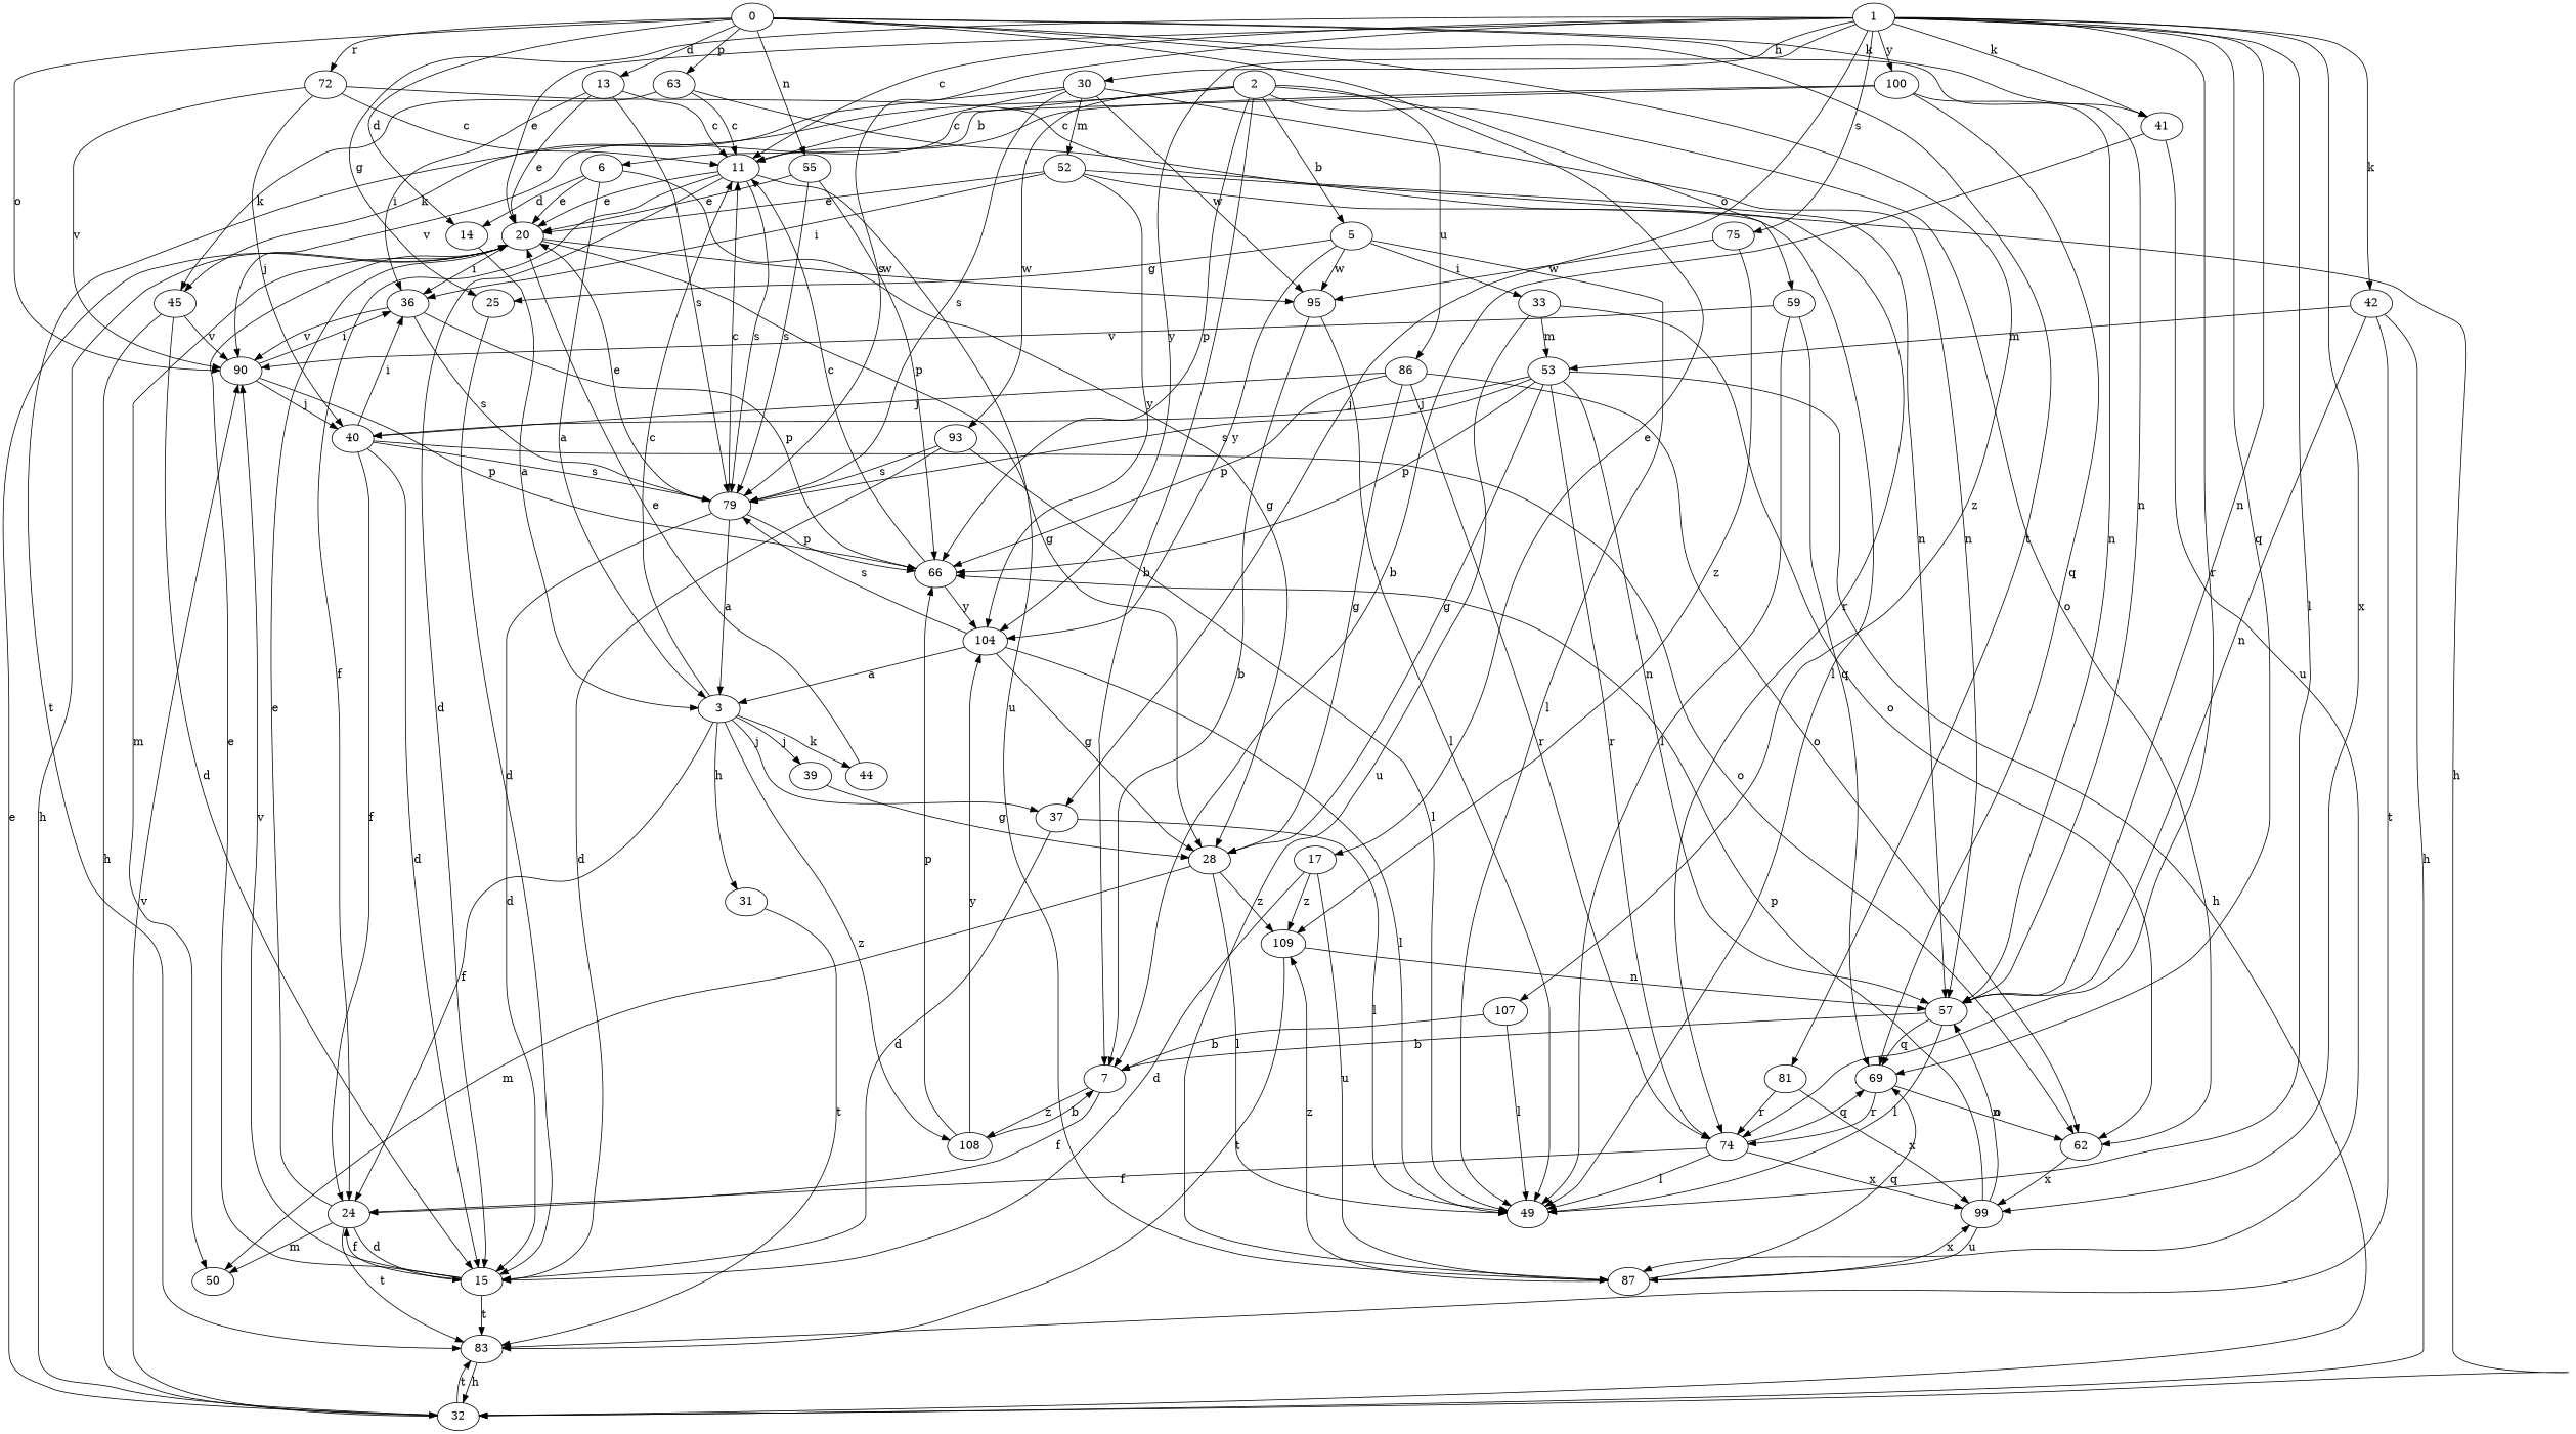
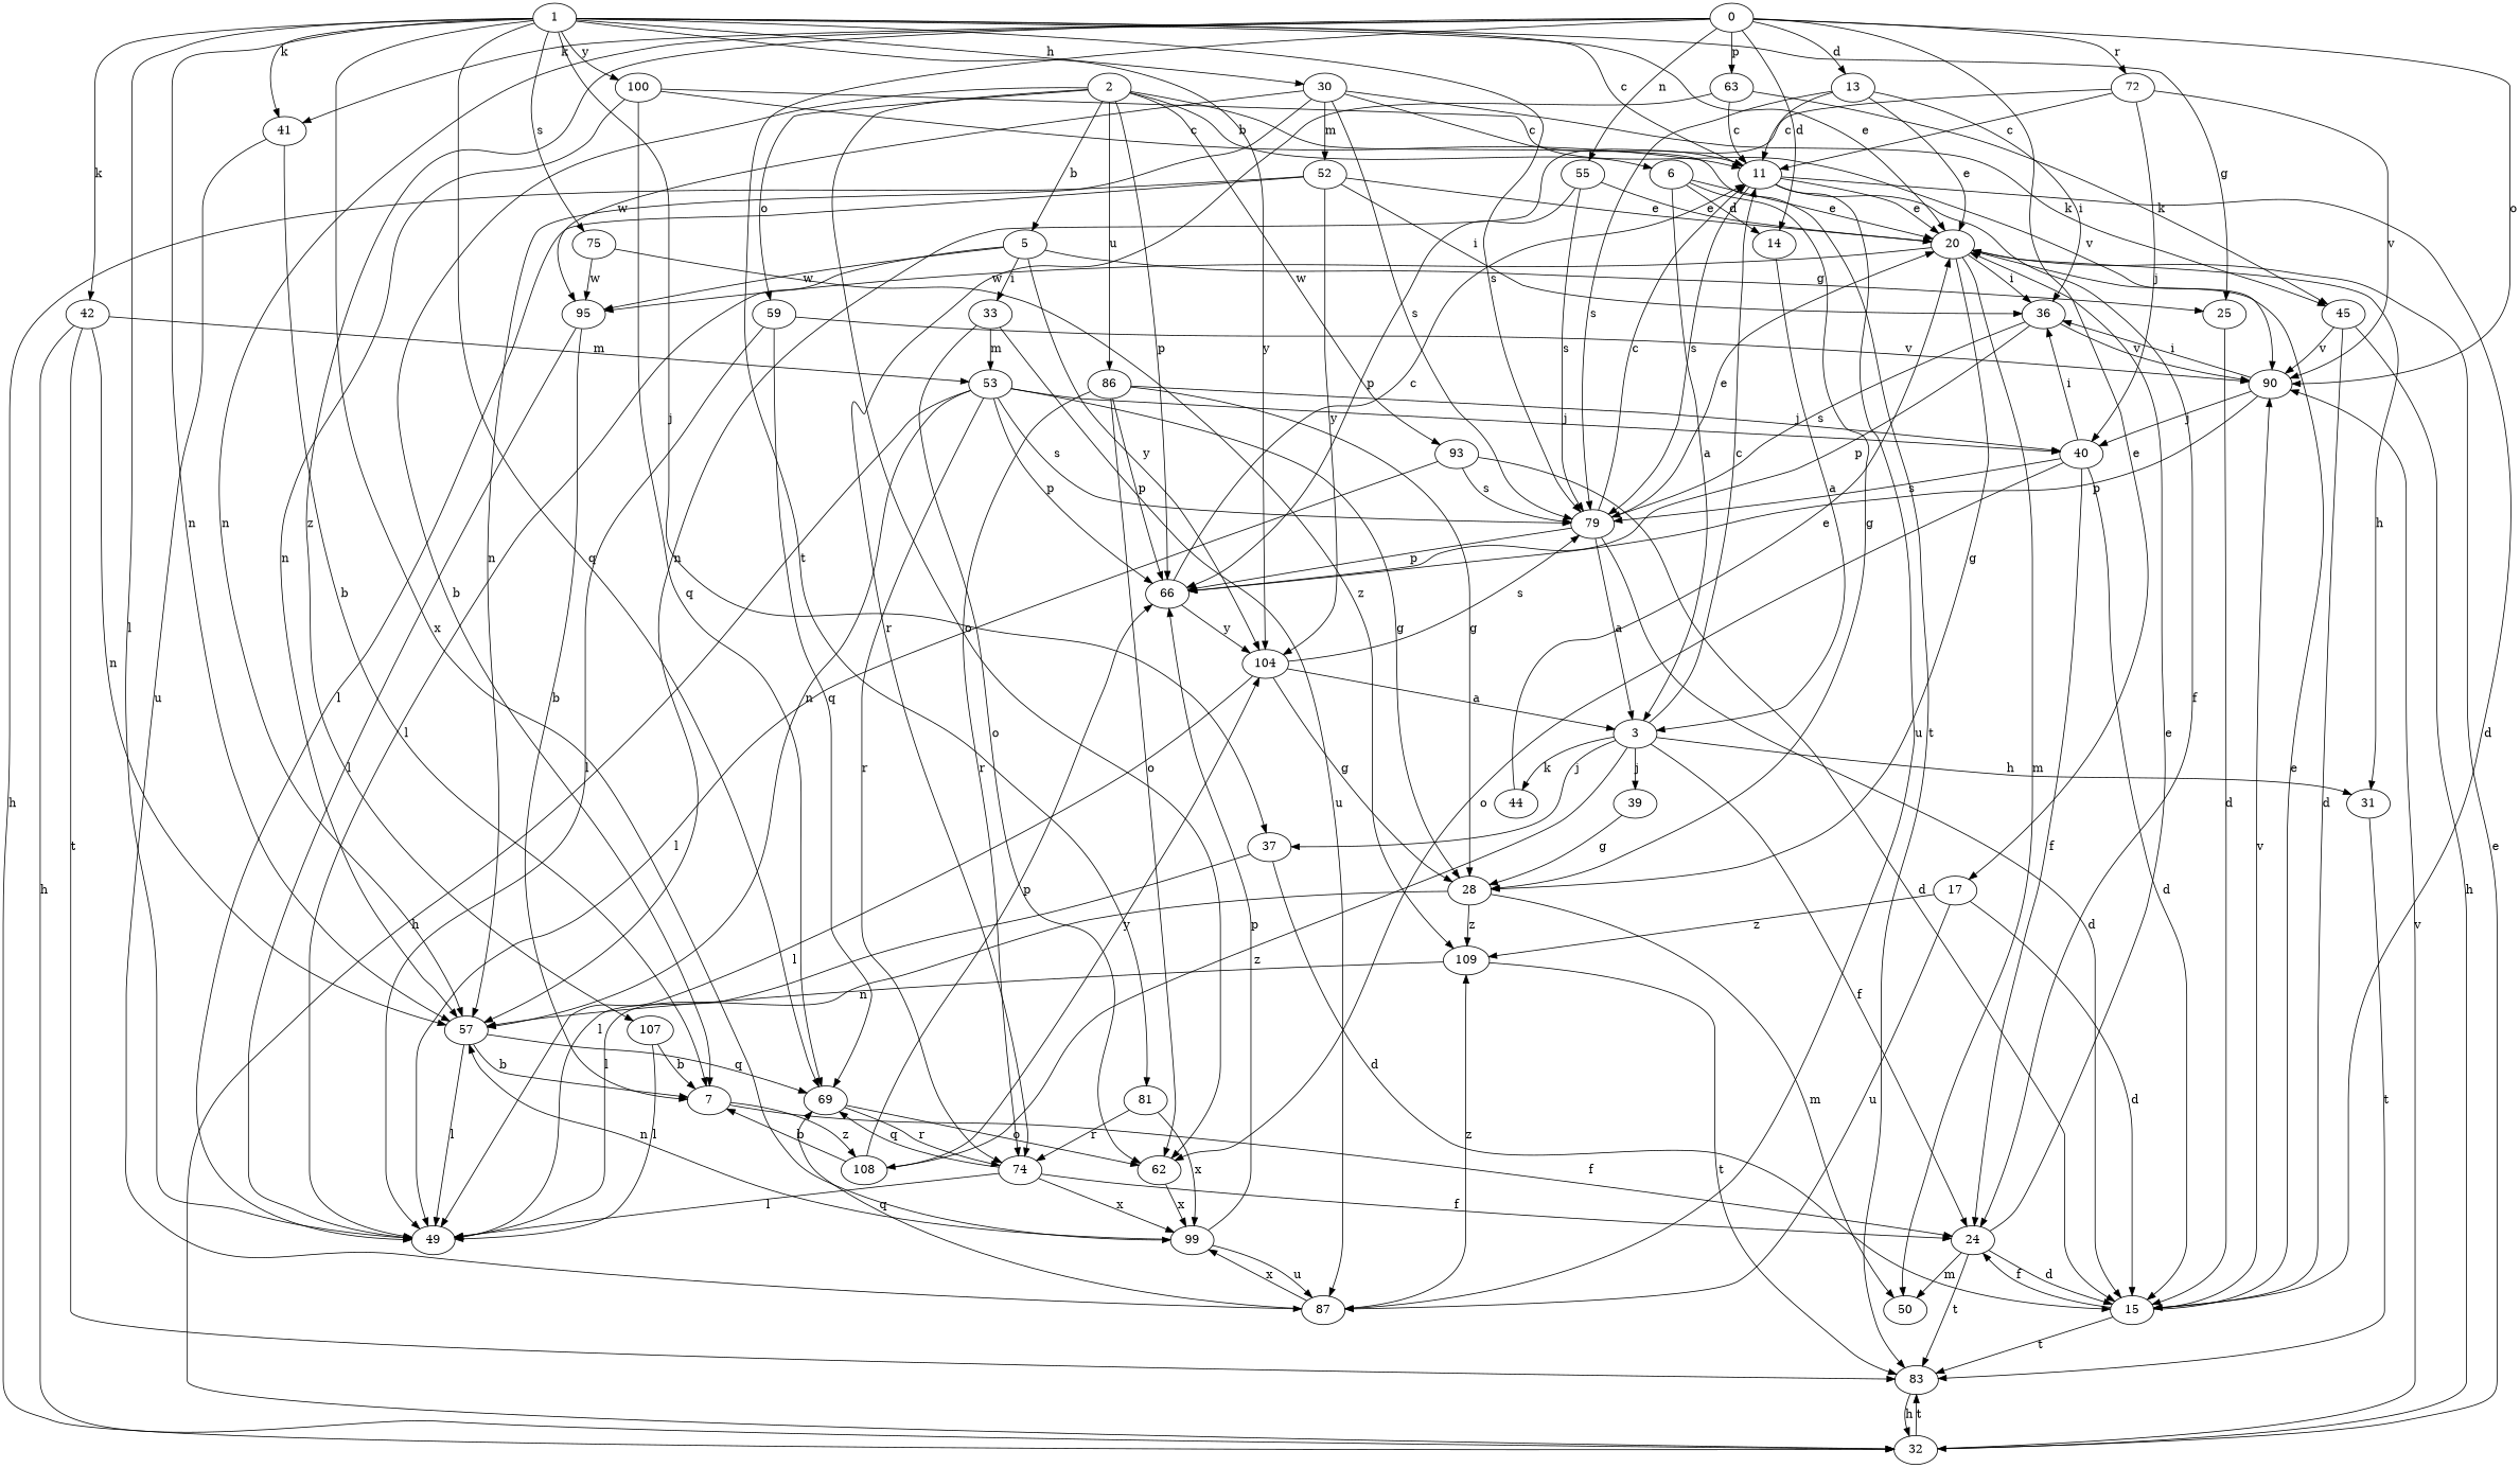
  strict digraph {
    0
    13
    14
    17
    41
    55
    57
    63
    72
    81
    90
    107
    11
    20
    79
    36
    3
    15
    87
    109
    7
    66
    49
    69
    74
    45
    40
    99
    1
    25
    30
    37
    42
    75
    100
    104
    24
    95
    28
    32
    50
    52
    83
    53
    62
    2
    5
    6
    59
    86
    93
    33
    108
    31
    39
    44
    0 -> 13 [label=d]
    0 -> 14 [label=d]
    0 -> 17 [label=e]
    0 -> 41 [label=k]
    0 -> 55 [label=n]
    0 -> 57 [label=n]
    0 -> 63 [label=p]
    0 -> 72 [label=r]
    0 -> 81 [label=t]
    0 -> 90 [label=o]
    0 -> 107 [label=z]
    13 -> 11 [label=c]
    13 -> 20 [label=e]
    13 -> 79 [label=s]
    13 -> 36 [label=i]
    14 -> 3 [label=a]
    17 -> 15 [label=d]
    17 -> 87 [label=u]
    17 -> 109 [label=z]
    41 -> 87 [label=u]
    41 -> 7 [label=b]
    55 -> 20 [label=e]
    55 -> 79 [label=s]
    55 -> 66 [label=p]
    57 -> 7 [label=b]
    57 -> 49 [label=l]
    57 -> 69 [label=q]
    63 -> 11 [label=c]
    63 -> 74 [label=r]
    63 -> 45 [label=k]
    72 -> 57 [label=n]
    72 -> 90 [label=v]
    72 -> 11 [label=c]
    72 -> 40 [label=j]
    81 -> 74 [label=r]
    81 -> 99 [label=x]
    90 -> 36 [label=i]
    90 -> 66 [label=p]
    90 -> 40 [label=j]
    107 -> 7 [label=b]
    107 -> 49 [label=l]
    11 -> 20 [label=e]
    11 -> 79 [label=s]
    11 -> 15 [label=d]
    11 -> 87 [label=u]
    11 -> 24 [label=f]
    20 -> 36 [label=i]
    20 -> 95 [label=w]
    20 -> 28 [label=g]
-   20 -> 32 [label=h]
+   20 -> 31 [label=h]
    20 -> 50 [label=m]
    79 -> 11 [label=c]
    79 -> 20 [label=e]
    79 -> 3 [label=a]
    79 -> 15 [label=d]
    79 -> 66 [label=p]
    36 -> 90 [label=v]
    36 -> 79 [label=s]
    36 -> 66 [label=p]
    3 -> 11 [label=c]
    3 -> 37 [label=j]
    3 -> 24 [label=f]
    3 -> 108 [label=z]
    3 -> 31 [label=h]
    3 -> 39 [label=j]
    3 -> 44 [label=k]
    15 -> 90 [label=v]
    15 -> 20 [label=e]
    15 -> 24 [label=f]
    15 -> 83 [label=t]
    87 -> 109 [label=z]
    87 -> 69 [label=q]
    87 -> 99 [label=x]
    109 -> 57 [label=n]
    109 -> 83 [label=t]
    7 -> 24 [label=f]
    7 -> 108 [label=z]
    66 -> 11 [label=c]
    66 -> 104 [label=y]
    69 -> 74 [label=r]
    69 -> 62 [label=o]
    74 -> 49 [label=l]
    74 -> 69 [label=q]
    74 -> 99 [label=x]
    74 -> 24 [label=f]
    45 -> 90 [label=v]
    45 -> 15 [label=d]
    45 -> 32 [label=h]
    40 -> 79 [label=s]
    40 -> 36 [label=i]
    40 -> 15 [label=d]
    40 -> 24 [label=f]
    40 -> 62 [label=o]
    99 -> 57 [label=n]
    99 -> 87 [label=u]
    99 -> 66 [label=p]
    1 -> 41 [label=k]
    1 -> 57 [label=n]
    1 -> 11 [label=c]
    1 -> 20 [label=e]
    1 -> 79 [label=s]
    1 -> 49 [label=l]
    1 -> 69 [label=q]
-   1 -> 74 [label=r]
    1 -> 99 [label=x]
    1 -> 25 [label=g]
    1 -> 30 [label=h]
    1 -> 37 [label=j]
    1 -> 42 [label=k]
    1 -> 75 [label=s]
    1 -> 100 [label=y]
    1 -> 104 [label=y]
    25 -> 15 [label=d]
    30 -> 57 [label=n]
    30 -> 11 [label=c]
    30 -> 79 [label=s]
    30 -> 45 [label=k]
    30 -> 95 [label=w]
    30 -> 52 [label=m]
    37 -> 15 [label=d]
    37 -> 49 [label=l]
    42 -> 57 [label=n]
    42 -> 32 [label=h]
    42 -> 83 [label=t]
    42 -> 53 [label=m]
    75 -> 109 [label=z]
    75 -> 95 [label=w]
    100 -> 57 [label=n]
    100 -> 90 [label=v]
    100 -> 11 [label=c]
    100 -> 69 [label=q]
    104 -> 79 [label=s]
    104 -> 3 [label=a]
    104 -> 49 [label=l]
    104 -> 28 [label=g]
    24 -> 20 [label=e]
    24 -> 15 [label=d]
    24 -> 50 [label=m]
    24 -> 83 [label=t]
    95 -> 7 [label=b]
    95 -> 49 [label=l]
    28 -> 109 [label=z]
    28 -> 49 [label=l]
    28 -> 50 [label=m]
    32 -> 90 [label=v]
    32 -> 20 [label=e]
    32 -> 83 [label=t]
    52 -> 20 [label=e]
    52 -> 36 [label=i]
    52 -> 49 [label=l]
    52 -> 104 [label=y]
    52 -> 32 [label=h]
    83 -> 32 [label=h]
    53 -> 57 [label=n]
    53 -> 79 [label=s]
    53 -> 66 [label=p]
    53 -> 74 [label=r]
    53 -> 40 [label=j]
    53 -> 28 [label=g]
    53 -> 32 [label=h]
    62 -> 99 [label=x]
    2 -> 7 [label=b]
    2 -> 66 [label=p]
    2 -> 83 [label=t]
    2 -> 62 [label=o]
    2 -> 5 [label=b]
    2 -> 6 [label=b]
    2 -> 59 [label=o]
    2 -> 86 [label=u]
    2 -> 93 [label=w]
    5 -> 49 [label=l]
    5 -> 25 [label=g]
    5 -> 104 [label=y]
    5 -> 95 [label=w]
    5 -> 33 [label=i]
    6 -> 14 [label=d]
    6 -> 20 [label=e]
    6 -> 3 [label=a]
    6 -> 28 [label=g]
    59 -> 90 [label=v]
    59 -> 49 [label=l]
    59 -> 69 [label=q]
    86 -> 66 [label=p]
    86 -> 74 [label=r]
    86 -> 40 [label=j]
    86 -> 28 [label=g]
    86 -> 62 [label=o]
    93 -> 79 [label=s]
    93 -> 15 [label=d]
    93 -> 49 [label=l]
    33 -> 87 [label=u]
    33 -> 53 [label=m]
    33 -> 62 [label=o]
    108 -> 7 [label=b]
    108 -> 66 [label=p]
    108 -> 104 [label=y]
    31 -> 83 [label=t]
    39 -> 28 [label=g]
    44 -> 20 [label=e]
  }
